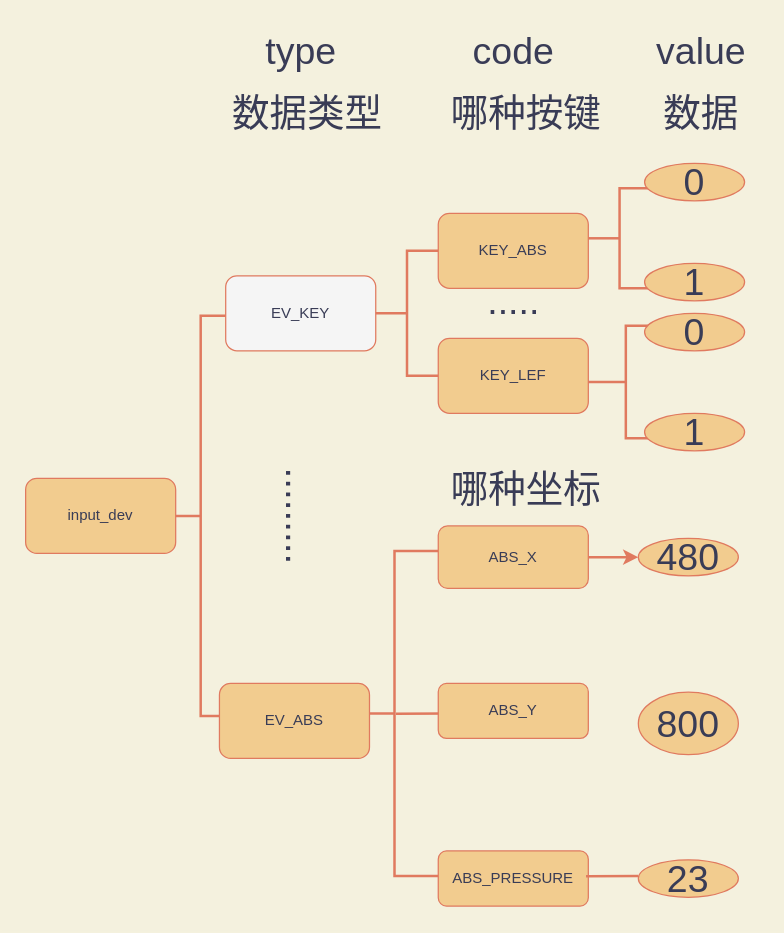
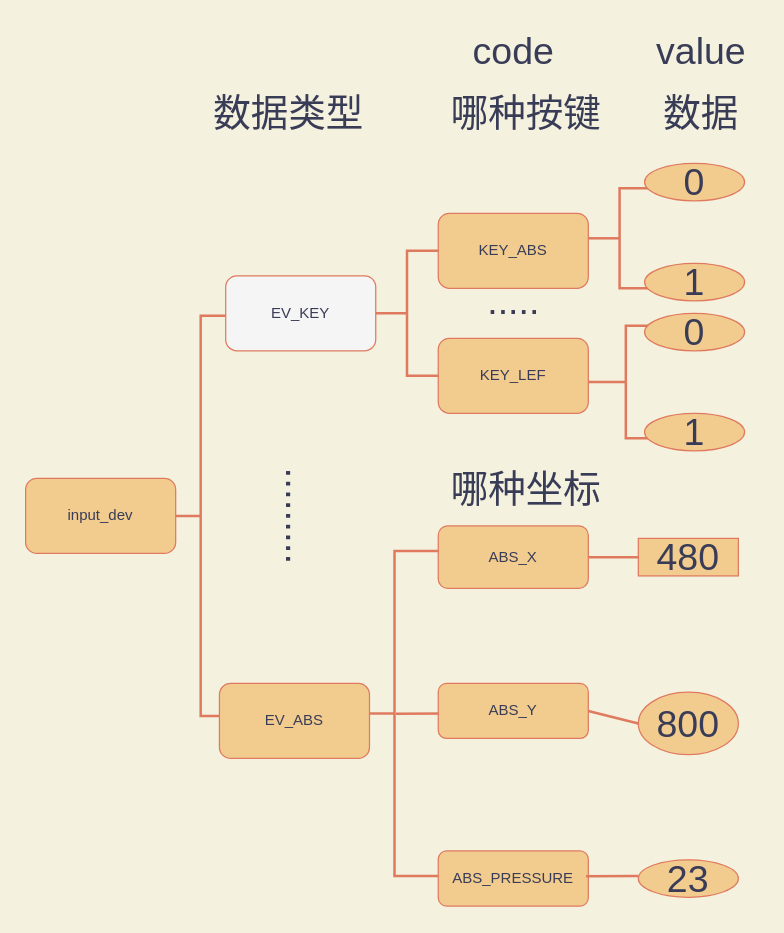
  <mxCell id="0" />
  <mxCell id="1" parent="0" />
  <mxCell id="2" value="" style="strokeWidth=2;html=1;shape=mxgraph.flowchart.annotation_2;align=left;labelPosition=right;pointerEvents=1;rounded=0;sketch=0;fillColor=#F2CC8F;strokeColor=#E07A5F;fontColor=#393C56;horizontal=1;" vertex="1" parent="1"><mxGeometry x="130" y="252" width="60" height="320" as="geometry" /></mxCell>
  <mxCell id="3" value="input_dev" style="rounded=1;whiteSpace=wrap;html=1;sketch=0;strokeColor=#E07A5F;fillColor=#F2CC8F;fontColor=#393C56;" vertex="1" parent="1"><mxGeometry x="20" y="382" width="120" height="60" as="geometry" /></mxCell>
  <mxCell id="4" value="EV_KEY" style="rounded=1;whiteSpace=wrap;html=1;sketch=0;strokeColor=#E07A5F;fillColor=#f5f5f5;fontColor=#393C56;" vertex="1" parent="1"><mxGeometry x="180" y="220" width="120" height="60" as="geometry" /></mxCell>
  <mxCell id="5" value="" style="strokeWidth=2;html=1;shape=mxgraph.flowchart.annotation_2;align=left;labelPosition=right;pointerEvents=1;rounded=0;sketch=0;fillColor=#F2CC8F;fontColor=#393C56;strokeColor=#E07A5F;" vertex="1" parent="1"><mxGeometry x="300" y="200" width="50" height="100" as="geometry" /></mxCell>
  <mxCell id="6" value="KEY_ABS" style="rounded=1;whiteSpace=wrap;html=1;sketch=0;strokeColor=#E07A5F;fillColor=#F2CC8F;fontColor=#393C56;" vertex="1" parent="1"><mxGeometry x="350" y="170" width="120" height="60" as="geometry" /></mxCell>
  <mxCell id="7" value="KEY_LEF" style="rounded=1;whiteSpace=wrap;html=1;sketch=0;strokeColor=#E07A5F;fillColor=#F2CC8F;fontColor=#393C56;" vertex="1" parent="1"><mxGeometry x="350" y="270" width="120" height="60" as="geometry" /></mxCell>
  <mxCell id="8" value="&lt;font style=&quot;font-size: 31px&quot;&gt;.........&lt;br&gt;&lt;/font&gt;" style="text;html=1;align=center;verticalAlign=middle;resizable=0;points=[];autosize=1;fontColor=#393C56;rotation=90;spacingLeft=0;spacingTop=0;spacing=6;" vertex="1" parent="1"><mxGeometry x="185" y="392" width="110" height="40" as="geometry" /></mxCell>
  <mxCell id="9" value="....." style="text;html=1;align=center;verticalAlign=middle;resizable=0;points=[];autosize=1;fontColor=#393C56;strokeWidth=1;fontSize=30;" vertex="1" parent="1"><mxGeometry x="380" y="220" width="60" height="40" as="geometry" /></mxCell>
  <mxCell id="10" value="" style="strokeWidth=2;html=1;shape=mxgraph.flowchart.annotation_2;align=left;labelPosition=right;pointerEvents=1;rounded=0;sketch=0;fillColor=#F2CC8F;fontColor=#393C56;strokeColor=#E07A5F;" vertex="1" parent="1"><mxGeometry x="470" y="150" width="50" height="80" as="geometry" /></mxCell>
  <mxCell id="11" value="" style="strokeWidth=2;html=1;shape=mxgraph.flowchart.annotation_2;align=left;labelPosition=right;pointerEvents=1;rounded=0;sketch=0;fillColor=#F2CC8F;fontColor=#393C56;strokeColor=#E07A5F;" vertex="1" parent="1"><mxGeometry x="470" y="260" width="60" height="90" as="geometry" /></mxCell>
  <mxCell id="12" value="value" style="text;html=1;align=center;verticalAlign=middle;resizable=0;points=[];autosize=1;fontSize=30;fontColor=#393C56;" vertex="1" parent="1"><mxGeometry x="515" y="20" width="90" height="40" as="geometry" /></mxCell>
  <mxCell id="13" value="哪种按键" style="text;html=1;align=center;verticalAlign=middle;resizable=0;points=[];autosize=1;fontSize=30;fontColor=#393C56;" vertex="1" parent="1"><mxGeometry x="350" y="70" width="140" height="40" as="geometry" /></mxCell>
- <mxCell id="14" value="数据类型" style="text;html=1;align=center;verticalAlign=middle;resizable=0;points=[];autosize=1;fontSize=30;fontColor=#393C56;" vertex="1" parent="1"><mxGeometry x="175" y="70" width="140" height="40" as="geometry" /></mxCell>
+ <mxCell id="14" value="数据类型" style="text;html=1;align=center;verticalAlign=middle;resizable=0;points=[];autosize=1;fontSize=30;fontColor=#393C56;" vertex="1" parent="1"><mxGeometry x="160" y="70" width="140" height="40" as="geometry" /></mxCell>
  <mxCell id="15" value="1" style="ellipse;whiteSpace=wrap;html=1;rounded=0;sketch=0;strokeColor=#E07A5F;strokeWidth=1;fillColor=#F2CC8F;fontSize=30;fontColor=#393C56;" vertex="1" parent="1"><mxGeometry x="515" y="210" width="80" height="30" as="geometry" /></mxCell>
  <mxCell id="16" value="1" style="ellipse;whiteSpace=wrap;html=1;rounded=0;sketch=0;strokeColor=#E07A5F;strokeWidth=1;fillColor=#F2CC8F;fontSize=30;fontColor=#393C56;" vertex="1" parent="1"><mxGeometry x="515" y="330" width="80" height="30" as="geometry" /></mxCell>
  <mxCell id="17" value="0" style="ellipse;whiteSpace=wrap;html=1;rounded=0;sketch=0;strokeColor=#E07A5F;strokeWidth=1;fillColor=#F2CC8F;fontSize=30;fontColor=#393C56;" vertex="1" parent="1"><mxGeometry x="515" y="250" width="80" height="30" as="geometry" /></mxCell>
  <mxCell id="18" value="0" style="ellipse;whiteSpace=wrap;html=1;rounded=0;sketch=0;strokeColor=#E07A5F;strokeWidth=1;fillColor=#F2CC8F;fontSize=30;fontColor=#393C56;" vertex="1" parent="1"><mxGeometry x="515" y="130" width="80" height="30" as="geometry" /></mxCell>
  <mxCell id="19" value="" style="strokeWidth=2;html=1;shape=mxgraph.flowchart.annotation_2;align=left;labelPosition=right;pointerEvents=1;rounded=0;sketch=0;fillColor=#F2CC8F;strokeColor=#E07A5F;fontColor=#393C56;horizontal=1;" vertex="1" parent="1"><mxGeometry x="280" y="440" width="70" height="260" as="geometry" /></mxCell>
  <mxCell id="20" value="" style="endArrow=none;html=1;strokeColor=#E07A5F;fillColor=#F2CC8F;fontSize=30;fontColor=#393C56;strokeWidth=2;exitX=0.531;exitY=0.485;exitDx=0;exitDy=0;exitPerimeter=0;" edge="1" parent="1"><mxGeometry width="50" height="50" relative="1" as="geometry"><mxPoint x="316.17" y="570.15" as="sourcePoint" /><mxPoint x="358" y="570" as="targetPoint" /></mxGeometry></mxCell>
  <mxCell id="21" value="哪种坐标" style="text;html=1;align=center;verticalAlign=middle;resizable=0;points=[];autosize=1;fontSize=30;fontColor=#393C56;" vertex="1" parent="1"><mxGeometry x="350" y="370" width="140" height="40" as="geometry" /></mxCell>
  <mxCell id="22" value="ABS_X" style="rounded=1;whiteSpace=wrap;html=1;sketch=0;strokeColor=#E07A5F;fillColor=#F2CC8F;fontColor=#393C56;" vertex="1" parent="1"><mxGeometry x="350" y="420" width="120" height="50" as="geometry" /></mxCell>
  <mxCell id="23" value="ABS_Y" style="rounded=1;whiteSpace=wrap;html=1;sketch=0;strokeColor=#E07A5F;fillColor=#F2CC8F;fontColor=#393C56;" vertex="1" parent="1"><mxGeometry x="350" y="546" width="120" height="44" as="geometry" /></mxCell>
  <mxCell id="24" value="ABS_PRESSURE" style="rounded=1;whiteSpace=wrap;html=1;sketch=0;strokeColor=#E07A5F;fillColor=#F2CC8F;fontColor=#393C56;" vertex="1" parent="1"><mxGeometry x="350" y="680" width="120" height="44" as="geometry" /></mxCell>
- <mxCell id="25" value="480" style="ellipse;whiteSpace=wrap;html=1;rounded=0;sketch=0;strokeColor=#E07A5F;strokeWidth=1;fillColor=#F2CC8F;fontSize=30;fontColor=#393C56;" vertex="1" parent="1"><mxGeometry x="510" y="430" width="80" height="30" as="geometry" /></mxCell>
+ <mxCell id="25" value="480" style="whiteSpace=wrap;html=1;sketch=0;strokeColor=#E07A5F;strokeWidth=1;fillColor=#F2CC8F;fontSize=30;fontColor=#393C56;rounded=0;" vertex="1" parent="1"><mxGeometry x="510" y="430" width="80" height="30" as="geometry" /></mxCell>
  <mxCell id="26" value="800" style="ellipse;whiteSpace=wrap;html=1;rounded=0;sketch=0;strokeColor=#E07A5F;strokeWidth=1;fillColor=#F2CC8F;fontSize=30;fontColor=#393C56;" vertex="1" parent="1"><mxGeometry x="510" y="553" width="80" height="50" as="geometry" /></mxCell>
  <mxCell id="27" value="23" style="ellipse;whiteSpace=wrap;html=1;rounded=0;sketch=0;strokeColor=#E07A5F;strokeWidth=1;fillColor=#F2CC8F;fontSize=30;fontColor=#393C56;" vertex="1" parent="1"><mxGeometry x="510" y="687" width="80" height="30" as="geometry" /></mxCell>
- <mxCell id="28" value="" style="endArrow=classic;html=1;strokeColor=#E07A5F;fillColor=#F2CC8F;fontSize=30;fontColor=#393C56;strokeWidth=2;exitX=1;exitY=0.5;exitDx=0;exitDy=0;entryX=0;entryY=0.5;entryDx=0;entryDy=0;" edge="1" parent="1" source="22" target="25"><mxGeometry width="50" height="50" relative="1" as="geometry"><mxPoint x="326.17" y="580.15" as="sourcePoint" /><mxPoint x="368" y="580" as="targetPoint" /></mxGeometry></mxCell>
+ <mxCell id="28" value="" style="endArrow=none;html=1;strokeColor=#E07A5F;fillColor=#F2CC8F;fontSize=30;fontColor=#393C56;strokeWidth=2;exitX=1;exitY=0.5;exitDx=0;exitDy=0;entryX=0;entryY=0.5;entryDx=0;entryDy=0;" edge="1" parent="1" source="22" target="25"><mxGeometry width="50" height="50" relative="1" as="geometry"><mxPoint x="326.17" y="580.15" as="sourcePoint" /><mxPoint x="368" y="580" as="targetPoint" /></mxGeometry></mxCell>
+ <mxCell id="29" value="" style="endArrow=none;html=1;strokeColor=#E07A5F;fillColor=#F2CC8F;fontSize=30;fontColor=#393C56;strokeWidth=2;exitX=0;exitY=0.5;exitDx=0;exitDy=0;entryX=1;entryY=0.5;entryDx=0;entryDy=0;" edge="1" parent="1" source="26" target="23"><mxGeometry width="50" height="50" relative="1" as="geometry"><mxPoint x="470" y="630" as="sourcePoint" /><mxPoint x="378" y="590" as="targetPoint" /></mxGeometry></mxCell>
  <mxCell id="30" value="" style="endArrow=none;html=1;strokeColor=#E07A5F;fillColor=#F2CC8F;fontSize=30;fontColor=#393C56;strokeWidth=2;exitX=0.531;exitY=0.485;exitDx=0;exitDy=0;exitPerimeter=0;" edge="1" parent="1"><mxGeometry width="50" height="50" relative="1" as="geometry"><mxPoint x="468.17" y="700.15" as="sourcePoint" /><mxPoint x="510" y="700" as="targetPoint" /></mxGeometry></mxCell>
  <mxCell id="31" value="EV_ABS" style="rounded=1;whiteSpace=wrap;html=1;sketch=0;strokeColor=#E07A5F;fillColor=#F2CC8F;fontColor=#393C56;" vertex="1" parent="1"><mxGeometry x="175" y="546" width="120" height="60" as="geometry" /></mxCell>
- <mxCell id="32" value="type" style="text;html=1;align=center;verticalAlign=middle;resizable=0;points=[];autosize=1;fontSize=30;fontColor=#393C56;" vertex="1" parent="1"><mxGeometry x="205" y="20" width="70" height="40" as="geometry" /></mxCell>
  <mxCell id="33" value="code" style="text;html=1;align=center;verticalAlign=middle;resizable=0;points=[];autosize=1;fontSize=30;fontColor=#393C56;" vertex="1" parent="1"><mxGeometry x="370" y="20" width="80" height="40" as="geometry" /></mxCell>
  <mxCell id="34" value="数据" style="text;html=1;align=center;verticalAlign=middle;resizable=0;points=[];autosize=1;fontSize=30;fontColor=#393C56;" vertex="1" parent="1"><mxGeometry x="520" y="70" width="80" height="40" as="geometry" /></mxCell>
